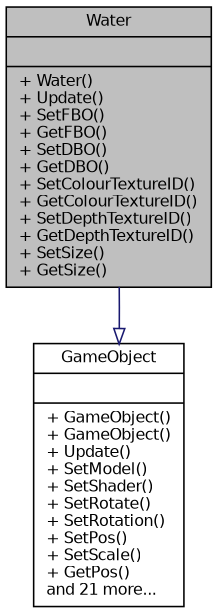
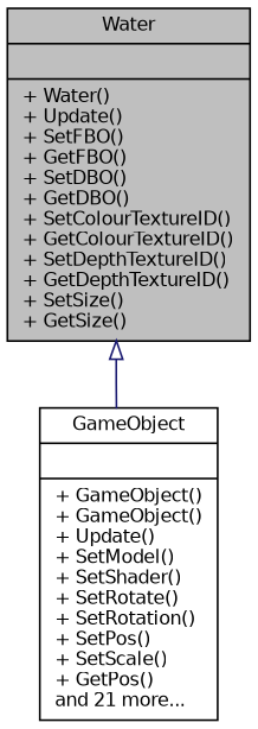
  digraph {
    node [color=black fontname=Helvetica fontsize=10 shape=record style=filled]
    n1 [fillcolor=grey75 fontcolor=black height=0.2 label="{Water\n||+ Water()\l+ Update()\l+ SetFBO()\l+ GetFBO()\l+ SetDBO()\l+ GetDBO()\l+ SetColourTextureID()\l+ GetColourTextureID()\l+ SetDepthTextureID()\l+ GetDepthTextureID()\l+ SetSize()\l+ GetSize()\l}" width=0.4]
    n2 [fillcolor=white height=0.2 label="{GameObject\n||+ GameObject()\l+ GameObject()\l+ Update()\l+ SetModel()\l+ SetShader()\l+ SetRotate()\l+ SetRotation()\l+ SetPos()\l+ SetScale()\l+ GetPos()\land 21 more...\l}" width=0.4]
-   n2 -> n1 [arrowtail=onormal color=midnightblue dir=back fontname=Helvetica fontsize=10 labelfontname=Helvetica labelfontsize=10 style=solid]
+   n1 -> n2 [arrowtail=onormal color=midnightblue dir=back fontname=Helvetica fontsize=10 labelfontname=Helvetica labelfontsize=10 style=solid]
  }
